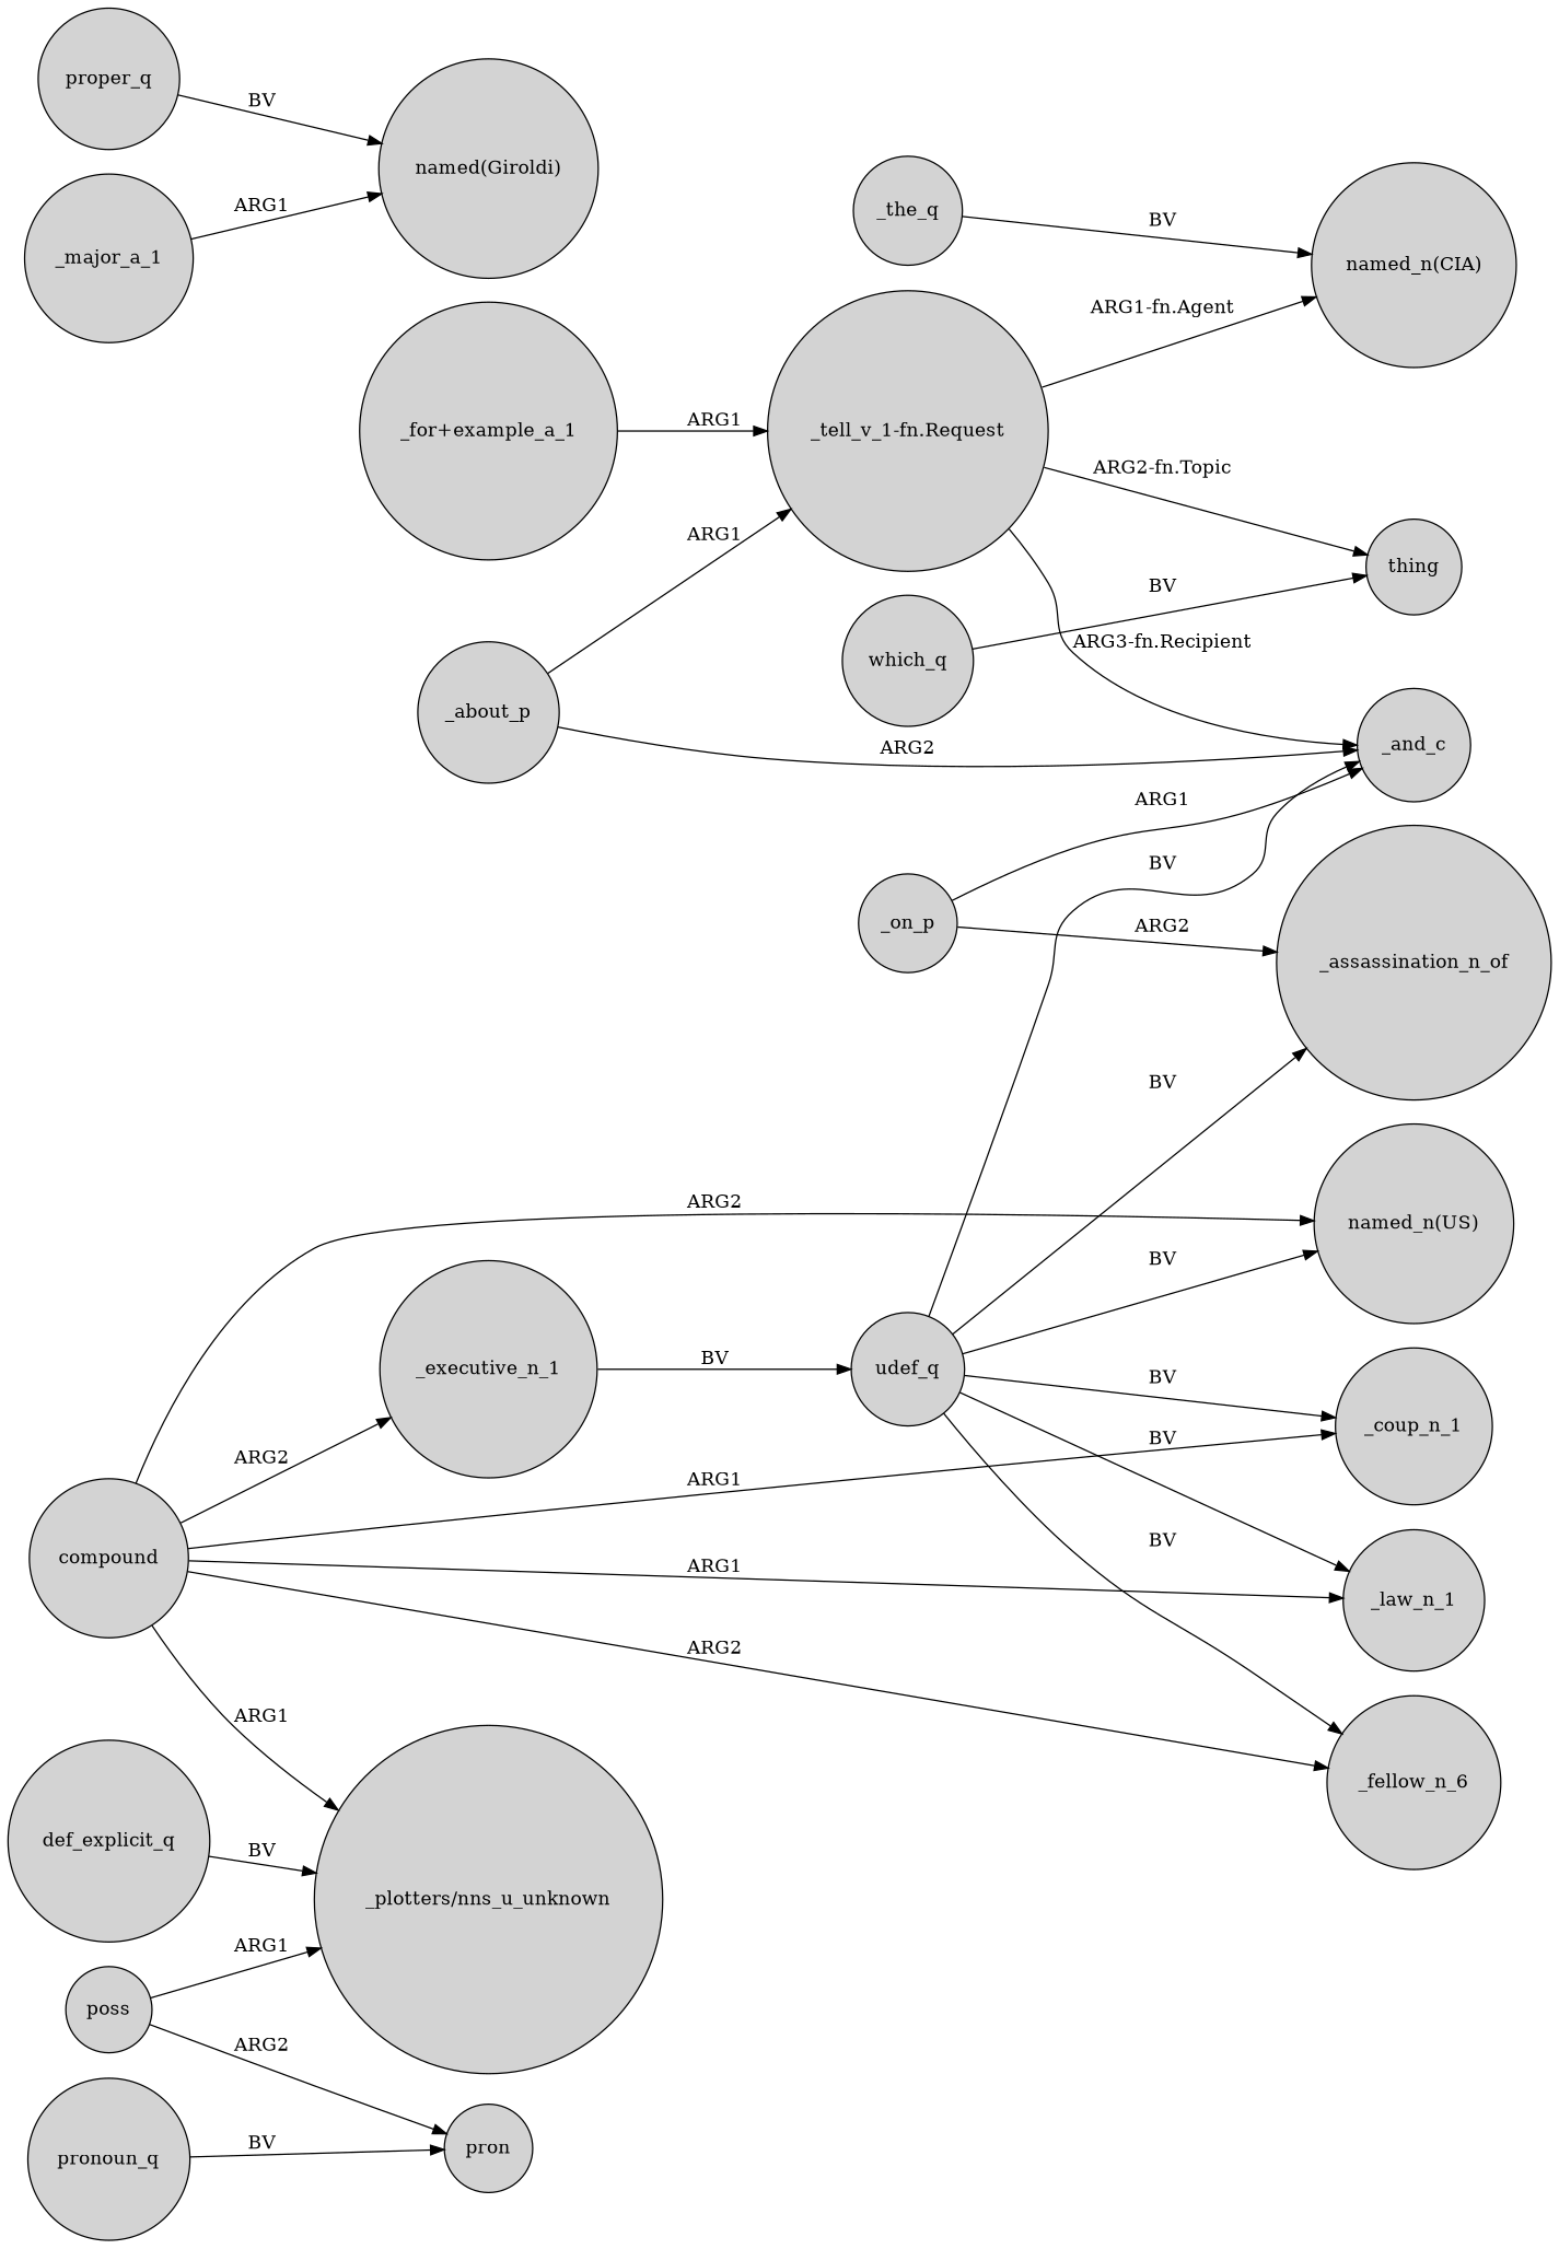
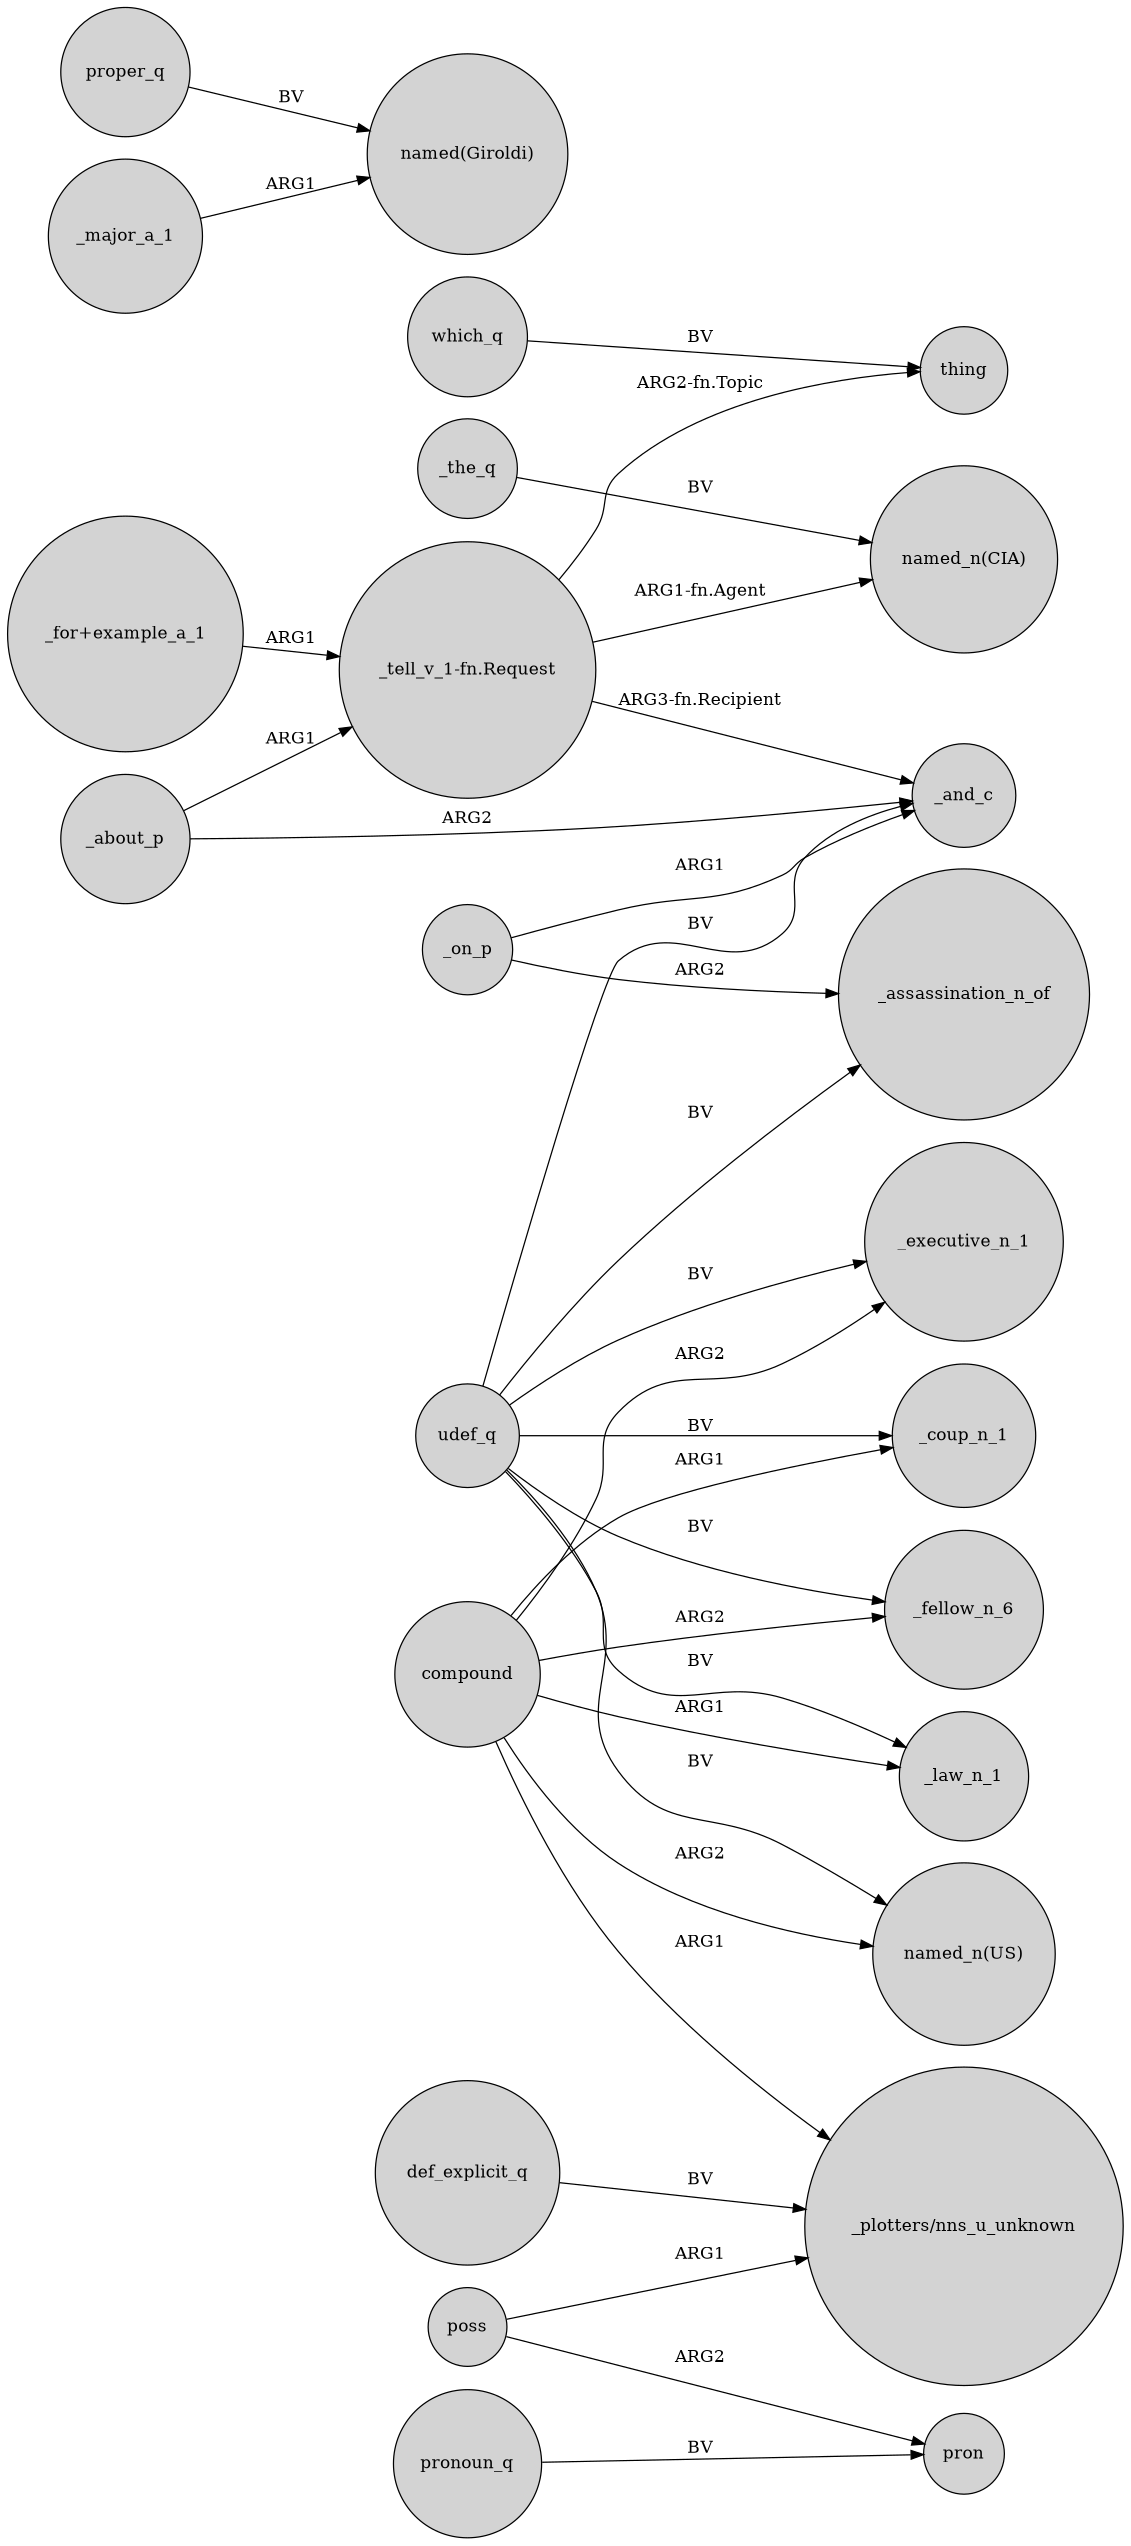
  digraph {
    rankdir=LR
    node [shape=circle style=filled]
    _on_p
    _assassination_n_of
    _and_c
    udef_q
    "named_n(US)"
    _executive_n_1
    _coup_n_1
    n8 [label=_fellow_n_6]
    _law_n_1
    poss
    pron
    "_plotters/nns_u_unknown"
    def_explicit_q
    compound
    "_for+example_a_1"
    "_tell_v_1-fn.Request"
    "named_n(CIA)"
    thing
    _the_q
    proper_q
    "named(Giroldi)"
    _about_p
    pronoun_q
    _major_a_1
    which_q
    _on_p -> _assassination_n_of [label=ARG2]
    _on_p -> _and_c [label=ARG1]
    udef_q -> _assassination_n_of [label=BV]
    udef_q -> _and_c [label=BV]
    udef_q -> "named_n(US)" [label=BV]
-   _executive_n_1 -> udef_q [label=BV]
+   udef_q -> _executive_n_1 [label=BV]
    udef_q -> _coup_n_1 [label=BV]
    udef_q -> n8 [label=BV]
    udef_q -> _law_n_1 [label=BV]
    poss -> pron [label=ARG2]
    poss -> "_plotters/nns_u_unknown" [label=ARG1]
    def_explicit_q -> "_plotters/nns_u_unknown" [label=BV]
    compound -> "named_n(US)" [label=ARG2]
    compound -> _executive_n_1 [label=ARG2]
    compound -> _coup_n_1 [label=ARG1]
    compound -> n8 [label=ARG2]
    compound -> _law_n_1 [label=ARG1]
    compound -> "_plotters/nns_u_unknown" [label=ARG1]
    "_for+example_a_1" -> "_tell_v_1-fn.Request" [label=ARG1]
    "_tell_v_1-fn.Request" -> _and_c [label="ARG3-fn.Recipient"]
    "_tell_v_1-fn.Request" -> "named_n(CIA)" [label="ARG1-fn.Agent"]
    "_tell_v_1-fn.Request" -> thing [label="ARG2-fn.Topic"]
    _the_q -> "named_n(CIA)" [label=BV]
    proper_q -> "named(Giroldi)" [label=BV]
    _about_p -> _and_c [label=ARG2]
    _about_p -> "_tell_v_1-fn.Request" [label=ARG1]
    pronoun_q -> pron [label=BV]
    _major_a_1 -> "named(Giroldi)" [label=ARG1]
    which_q -> thing [label=BV]
  }
